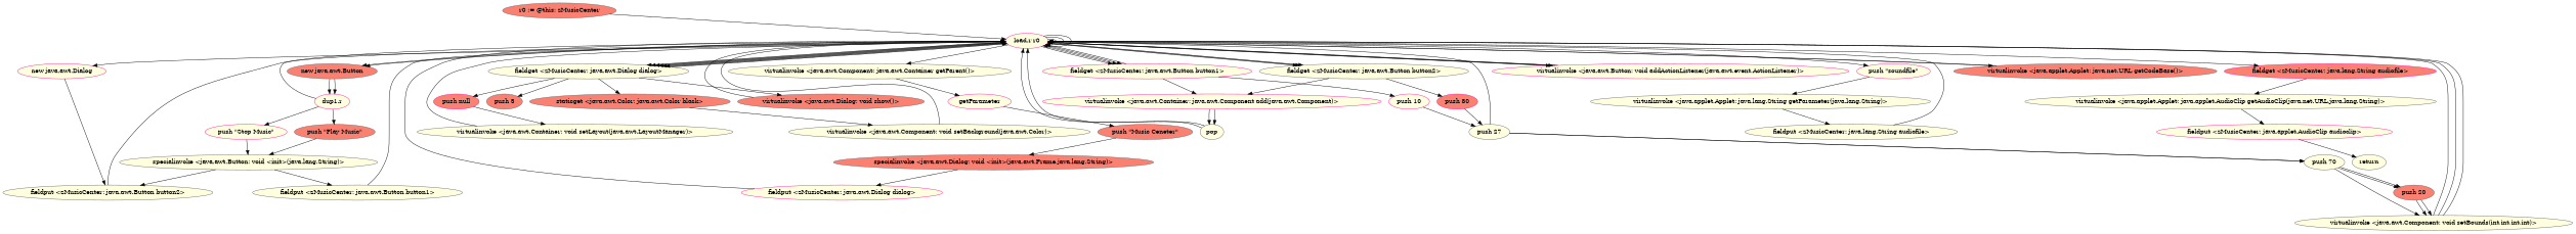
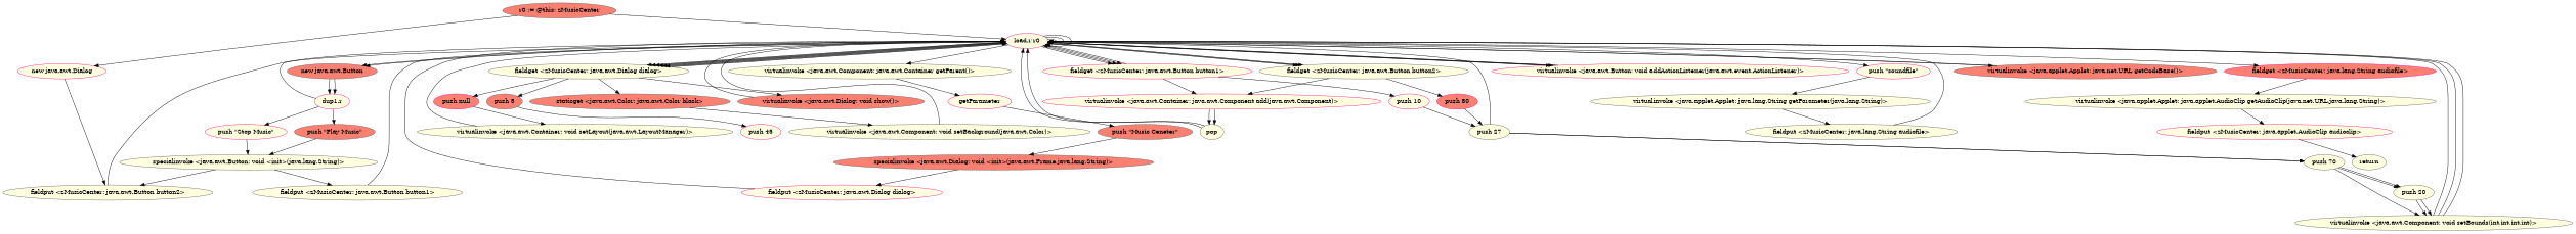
  digraph {
    node [color=gray40 fillcolor=lightyellow style=filled]
    "r0 := @this: zMusicCenter" [fillcolor=salmon]
    "load.r r0" [color=deeppink]
    "new java.awt.Dialog" [color=deeppink]
    "virtualinvoke <java.awt.Component: java.awt.Container getParent()>"
    "fieldget <zMusicCenter: java.awt.Dialog dialog>"
    "new java.awt.Button" [fillcolor=salmon]
    "fieldget <zMusicCenter: java.awt.Button button1>" [color=deeppink]
    "virtualinvoke <java.awt.Button: void addActionListener(java.awt.event.ActionListener)>" [color=deeppink]
    "fieldget <zMusicCenter: java.awt.Button button2>"
    "push \"soundfile\"" [color=deeppink]
    "virtualinvoke <java.applet.Applet: java.net.URL getCodeBase()>" [fillcolor=salmon]
    "fieldget <zMusicCenter: java.lang.String audiofile>" [color=deeppink fillcolor=salmon]
    "fieldput <zMusicCenter: java.awt.Button button2>"
    n14 [color=deeppink label=getParameter]
    "push 5" [fillcolor=salmon]
    "push null" [color=deeppink fillcolor=salmon]
    "staticget <java.awt.Color: java.awt.Color black>" [fillcolor=salmon]
    "virtualinvoke <java.awt.Dialog: void show()>" [fillcolor=salmon]
    "dup1.r" [color=deeppink]
    "push 10" [color=deeppink]
    "virtualinvoke <java.awt.Container: java.awt.Component add(java.awt.Component)>" [color=deeppink]
    "push 80" [color=deeppink fillcolor=salmon]
    "virtualinvoke <java.applet.Applet: java.lang.String getParameter(java.lang.String)>"
    "virtualinvoke <java.applet.Applet: java.applet.AudioClip getAudioClip(java.net.URL,java.lang.String)>"
    "push \"Play Music\"" [fillcolor=salmon]
    "push \"Stop Music\"" [color=deeppink]
    "specialinvoke <java.awt.Button: void <init>(java.lang.String)>"
    "push \"Music Ceneter\"" [fillcolor=salmon]
    "specialinvoke <java.awt.Dialog: void <init>(java.awt.Frame,java.lang.String)>" [fillcolor=salmon]
    "fieldput <zMusicCenter: java.awt.Dialog dialog>" [color=deeppink]
+   "push 45" [color=deeppink]
    "virtualinvoke <java.awt.Container: void setLayout(java.awt.LayoutManager)>"
    "virtualinvoke <java.awt.Component: void setBackground(java.awt.Color)>"
    "push 70"
    "virtualinvoke <java.awt.Component: void setBounds(int,int,int,int)>"
-   "push 20" [fillcolor=salmon]
+   "push 20"
    "fieldput <zMusicCenter: java.awt.Button button1>"
    "push 27"
    pop
    "fieldput <zMusicCenter: java.lang.String audiofile>"
    "fieldput <zMusicCenter: java.applet.AudioClip audioclip>" [color=deeppink]
    return
    "r0 := @this: zMusicCenter" -> "load.r r0"
    "load.r r0" -> "load.r r0"
    "load.r r0" -> "load.r r0"
    "load.r r0" -> "load.r r0"
-   "load.r r0" -> "new java.awt.Dialog"
+   "r0 := @this: zMusicCenter" -> "new java.awt.Dialog"
    "load.r r0" -> "virtualinvoke <java.awt.Component: java.awt.Container getParent()>"
    "load.r r0" -> "fieldget <zMusicCenter: java.awt.Dialog dialog>"
    "load.r r0" -> "fieldget <zMusicCenter: java.awt.Dialog dialog>"
    "load.r r0" -> "fieldget <zMusicCenter: java.awt.Dialog dialog>"
    "load.r r0" -> "fieldget <zMusicCenter: java.awt.Dialog dialog>"
    "load.r r0" -> "fieldget <zMusicCenter: java.awt.Dialog dialog>"
    "load.r r0" -> "fieldget <zMusicCenter: java.awt.Dialog dialog>"
    "load.r r0" -> "new java.awt.Button"
    "load.r r0" -> "new java.awt.Button"
    "load.r r0" -> "fieldget <zMusicCenter: java.awt.Button button1>"
    "load.r r0" -> "fieldget <zMusicCenter: java.awt.Button button1>"
    "load.r r0" -> "fieldget <zMusicCenter: java.awt.Button button1>"
    "load.r r0" -> "virtualinvoke <java.awt.Button: void addActionListener(java.awt.event.ActionListener)>"
    "load.r r0" -> "virtualinvoke <java.awt.Button: void addActionListener(java.awt.event.ActionListener)>"
    "load.r r0" -> "fieldget <zMusicCenter: java.awt.Button button2>"
    "load.r r0" -> "fieldget <zMusicCenter: java.awt.Button button2>"
    "load.r r0" -> "fieldget <zMusicCenter: java.awt.Button button2>"
    "load.r r0" -> "push \"soundfile\""
    "load.r r0" -> "virtualinvoke <java.applet.Applet: java.net.URL getCodeBase()>"
    "load.r r0" -> "fieldget <zMusicCenter: java.lang.String audiofile>"
    "new java.awt.Dialog" -> "fieldput <zMusicCenter: java.awt.Button button2>"
    "virtualinvoke <java.awt.Component: java.awt.Container getParent()>" -> n14
    "fieldget <zMusicCenter: java.awt.Dialog dialog>" -> "load.r r0"
    "fieldget <zMusicCenter: java.awt.Dialog dialog>" -> "load.r r0"
    "fieldget <zMusicCenter: java.awt.Dialog dialog>" -> "push 5"
    "fieldget <zMusicCenter: java.awt.Dialog dialog>" -> "push null"
    "fieldget <zMusicCenter: java.awt.Dialog dialog>" -> "staticget <java.awt.Color: java.awt.Color black>"
    "fieldget <zMusicCenter: java.awt.Dialog dialog>" -> "virtualinvoke <java.awt.Dialog: void show()>"
    "new java.awt.Button" -> "dup1.r"
    "new java.awt.Button" -> "dup1.r"
    "fieldget <zMusicCenter: java.awt.Button button1>" -> "load.r r0"
    "fieldget <zMusicCenter: java.awt.Button button1>" -> "push 10"
    "fieldget <zMusicCenter: java.awt.Button button1>" -> "virtualinvoke <java.awt.Container: java.awt.Component add(java.awt.Component)>"
    "virtualinvoke <java.awt.Button: void addActionListener(java.awt.event.ActionListener)>" -> "load.r r0"
    "virtualinvoke <java.awt.Button: void addActionListener(java.awt.event.ActionListener)>" -> "load.r r0"
    "fieldget <zMusicCenter: java.awt.Button button2>" -> "virtualinvoke <java.awt.Container: java.awt.Component add(java.awt.Component)>"
    "fieldget <zMusicCenter: java.awt.Button button2>" -> "push 80"
    "push \"soundfile\"" -> "virtualinvoke <java.applet.Applet: java.lang.String getParameter(java.lang.String)>"
    "virtualinvoke <java.applet.Applet: java.net.URL getCodeBase()>" -> "load.r r0"
    "fieldget <zMusicCenter: java.lang.String audiofile>" -> "virtualinvoke <java.applet.Applet: java.applet.AudioClip getAudioClip(java.net.URL,java.lang.String)>"
    "fieldput <zMusicCenter: java.awt.Button button2>" -> "load.r r0"
    n14 -> "push \"Music Ceneter\""
+   "push 5" -> "push 45"
    "push null" -> "virtualinvoke <java.awt.Container: void setLayout(java.awt.LayoutManager)>"
    "staticget <java.awt.Color: java.awt.Color black>" -> "virtualinvoke <java.awt.Component: void setBackground(java.awt.Color)>"
    "virtualinvoke <java.awt.Dialog: void show()>" -> "load.r r0"
    "dup1.r" -> "load.r r0"
    "dup1.r" -> "push \"Play Music\""
    "dup1.r" -> "push \"Stop Music\""
    "push 10" -> "push 27"
    "virtualinvoke <java.awt.Container: java.awt.Component add(java.awt.Component)>" -> pop
    "virtualinvoke <java.awt.Container: java.awt.Component add(java.awt.Component)>" -> pop
    "push 80" -> "push 27"
    "virtualinvoke <java.applet.Applet: java.lang.String getParameter(java.lang.String)>" -> "fieldput <zMusicCenter: java.lang.String audiofile>"
    "virtualinvoke <java.applet.Applet: java.applet.AudioClip getAudioClip(java.net.URL,java.lang.String)>" -> "fieldput <zMusicCenter: java.applet.AudioClip audioclip>"
    "push \"Play Music\"" -> "specialinvoke <java.awt.Button: void <init>(java.lang.String)>"
    "push \"Stop Music\"" -> "specialinvoke <java.awt.Button: void <init>(java.lang.String)>"
    "specialinvoke <java.awt.Button: void <init>(java.lang.String)>" -> "fieldput <zMusicCenter: java.awt.Button button2>"
    "specialinvoke <java.awt.Button: void <init>(java.lang.String)>" -> "fieldput <zMusicCenter: java.awt.Button button1>"
    "push \"Music Ceneter\"" -> "specialinvoke <java.awt.Dialog: void <init>(java.awt.Frame,java.lang.String)>"
    "specialinvoke <java.awt.Dialog: void <init>(java.awt.Frame,java.lang.String)>" -> "fieldput <zMusicCenter: java.awt.Dialog dialog>"
    "fieldput <zMusicCenter: java.awt.Dialog dialog>" -> "load.r r0"
    "virtualinvoke <java.awt.Container: void setLayout(java.awt.LayoutManager)>" -> "load.r r0"
    "virtualinvoke <java.awt.Component: void setBackground(java.awt.Color)>" -> "load.r r0"
    "push 70" -> "virtualinvoke <java.awt.Component: void setBounds(int,int,int,int)>"
    "push 70" -> "push 20"
    "push 70" -> "push 20"
    "virtualinvoke <java.awt.Component: void setBounds(int,int,int,int)>" -> "load.r r0"
    "virtualinvoke <java.awt.Component: void setBounds(int,int,int,int)>" -> "load.r r0"
    "virtualinvoke <java.awt.Component: void setBounds(int,int,int,int)>" -> "load.r r0"
    "push 20" -> "virtualinvoke <java.awt.Component: void setBounds(int,int,int,int)>"
    "push 20" -> "virtualinvoke <java.awt.Component: void setBounds(int,int,int,int)>"
    "fieldput <zMusicCenter: java.awt.Button button1>" -> "load.r r0"
    "push 27" -> "load.r r0"
    "push 27" -> "push 70"
    "push 27" -> "push 70"
    pop -> "load.r r0"
    pop -> "load.r r0"
    "fieldput <zMusicCenter: java.lang.String audiofile>" -> "load.r r0"
    "fieldput <zMusicCenter: java.applet.AudioClip audioclip>" -> return
  }
